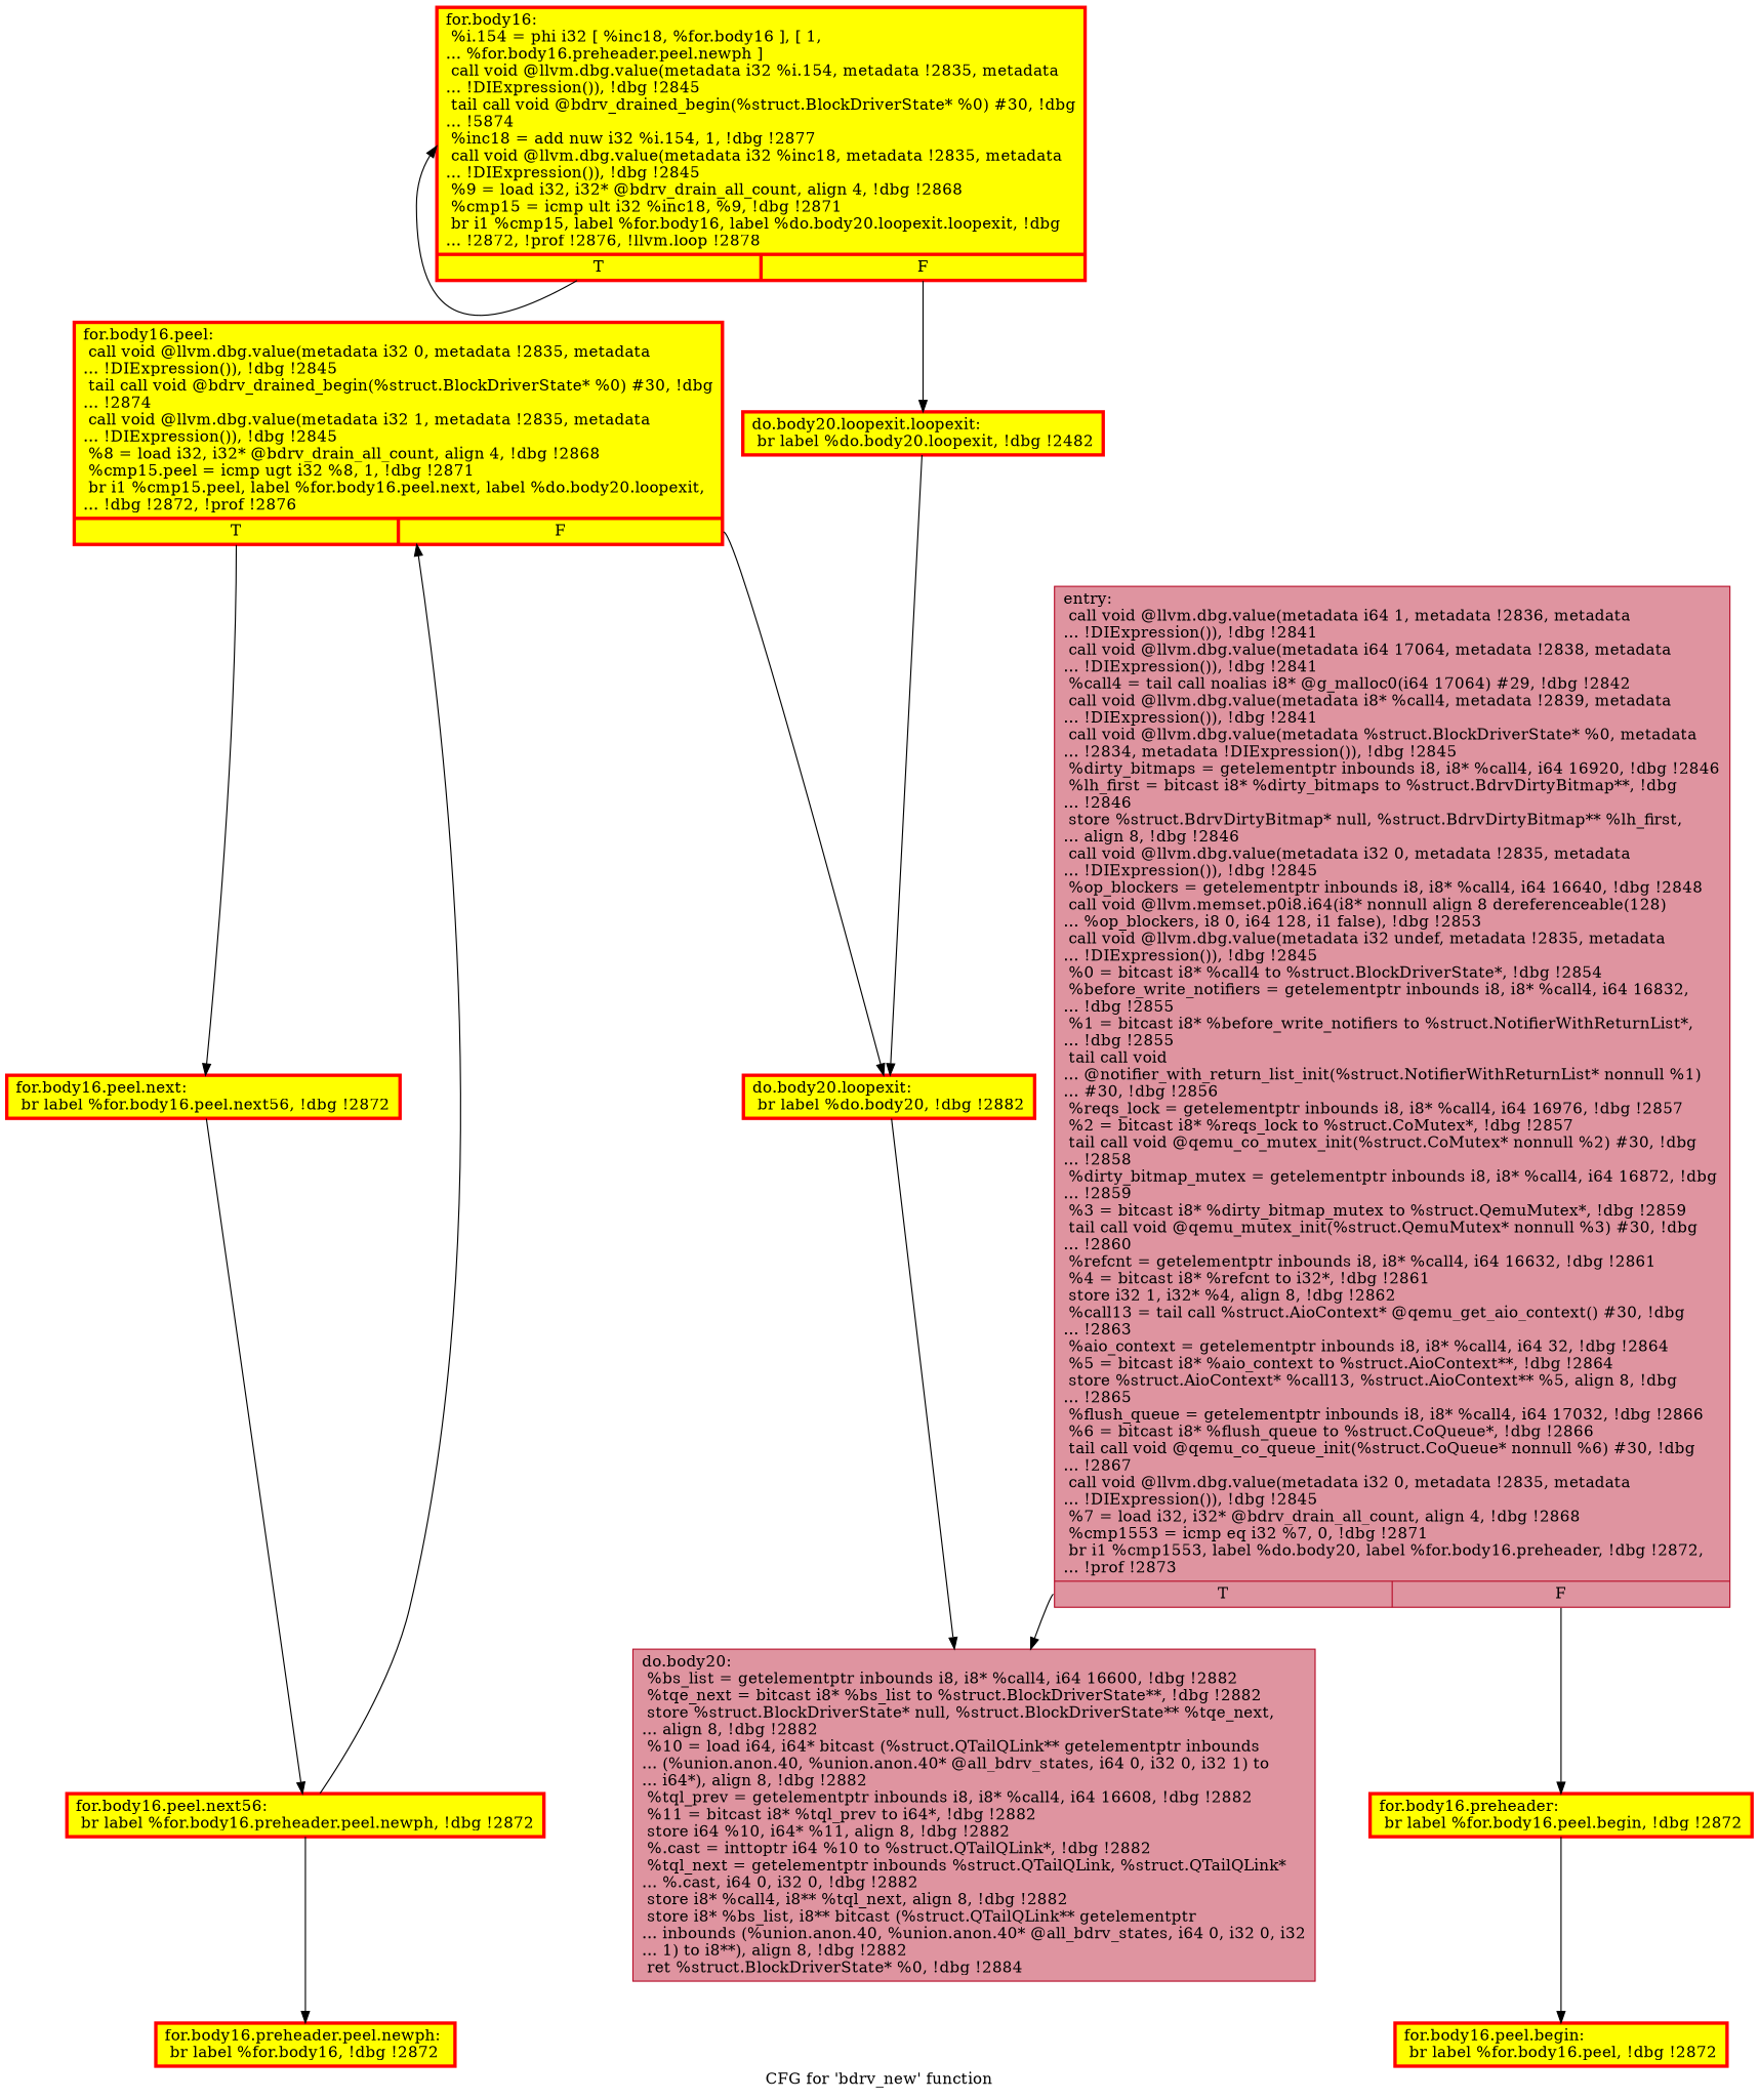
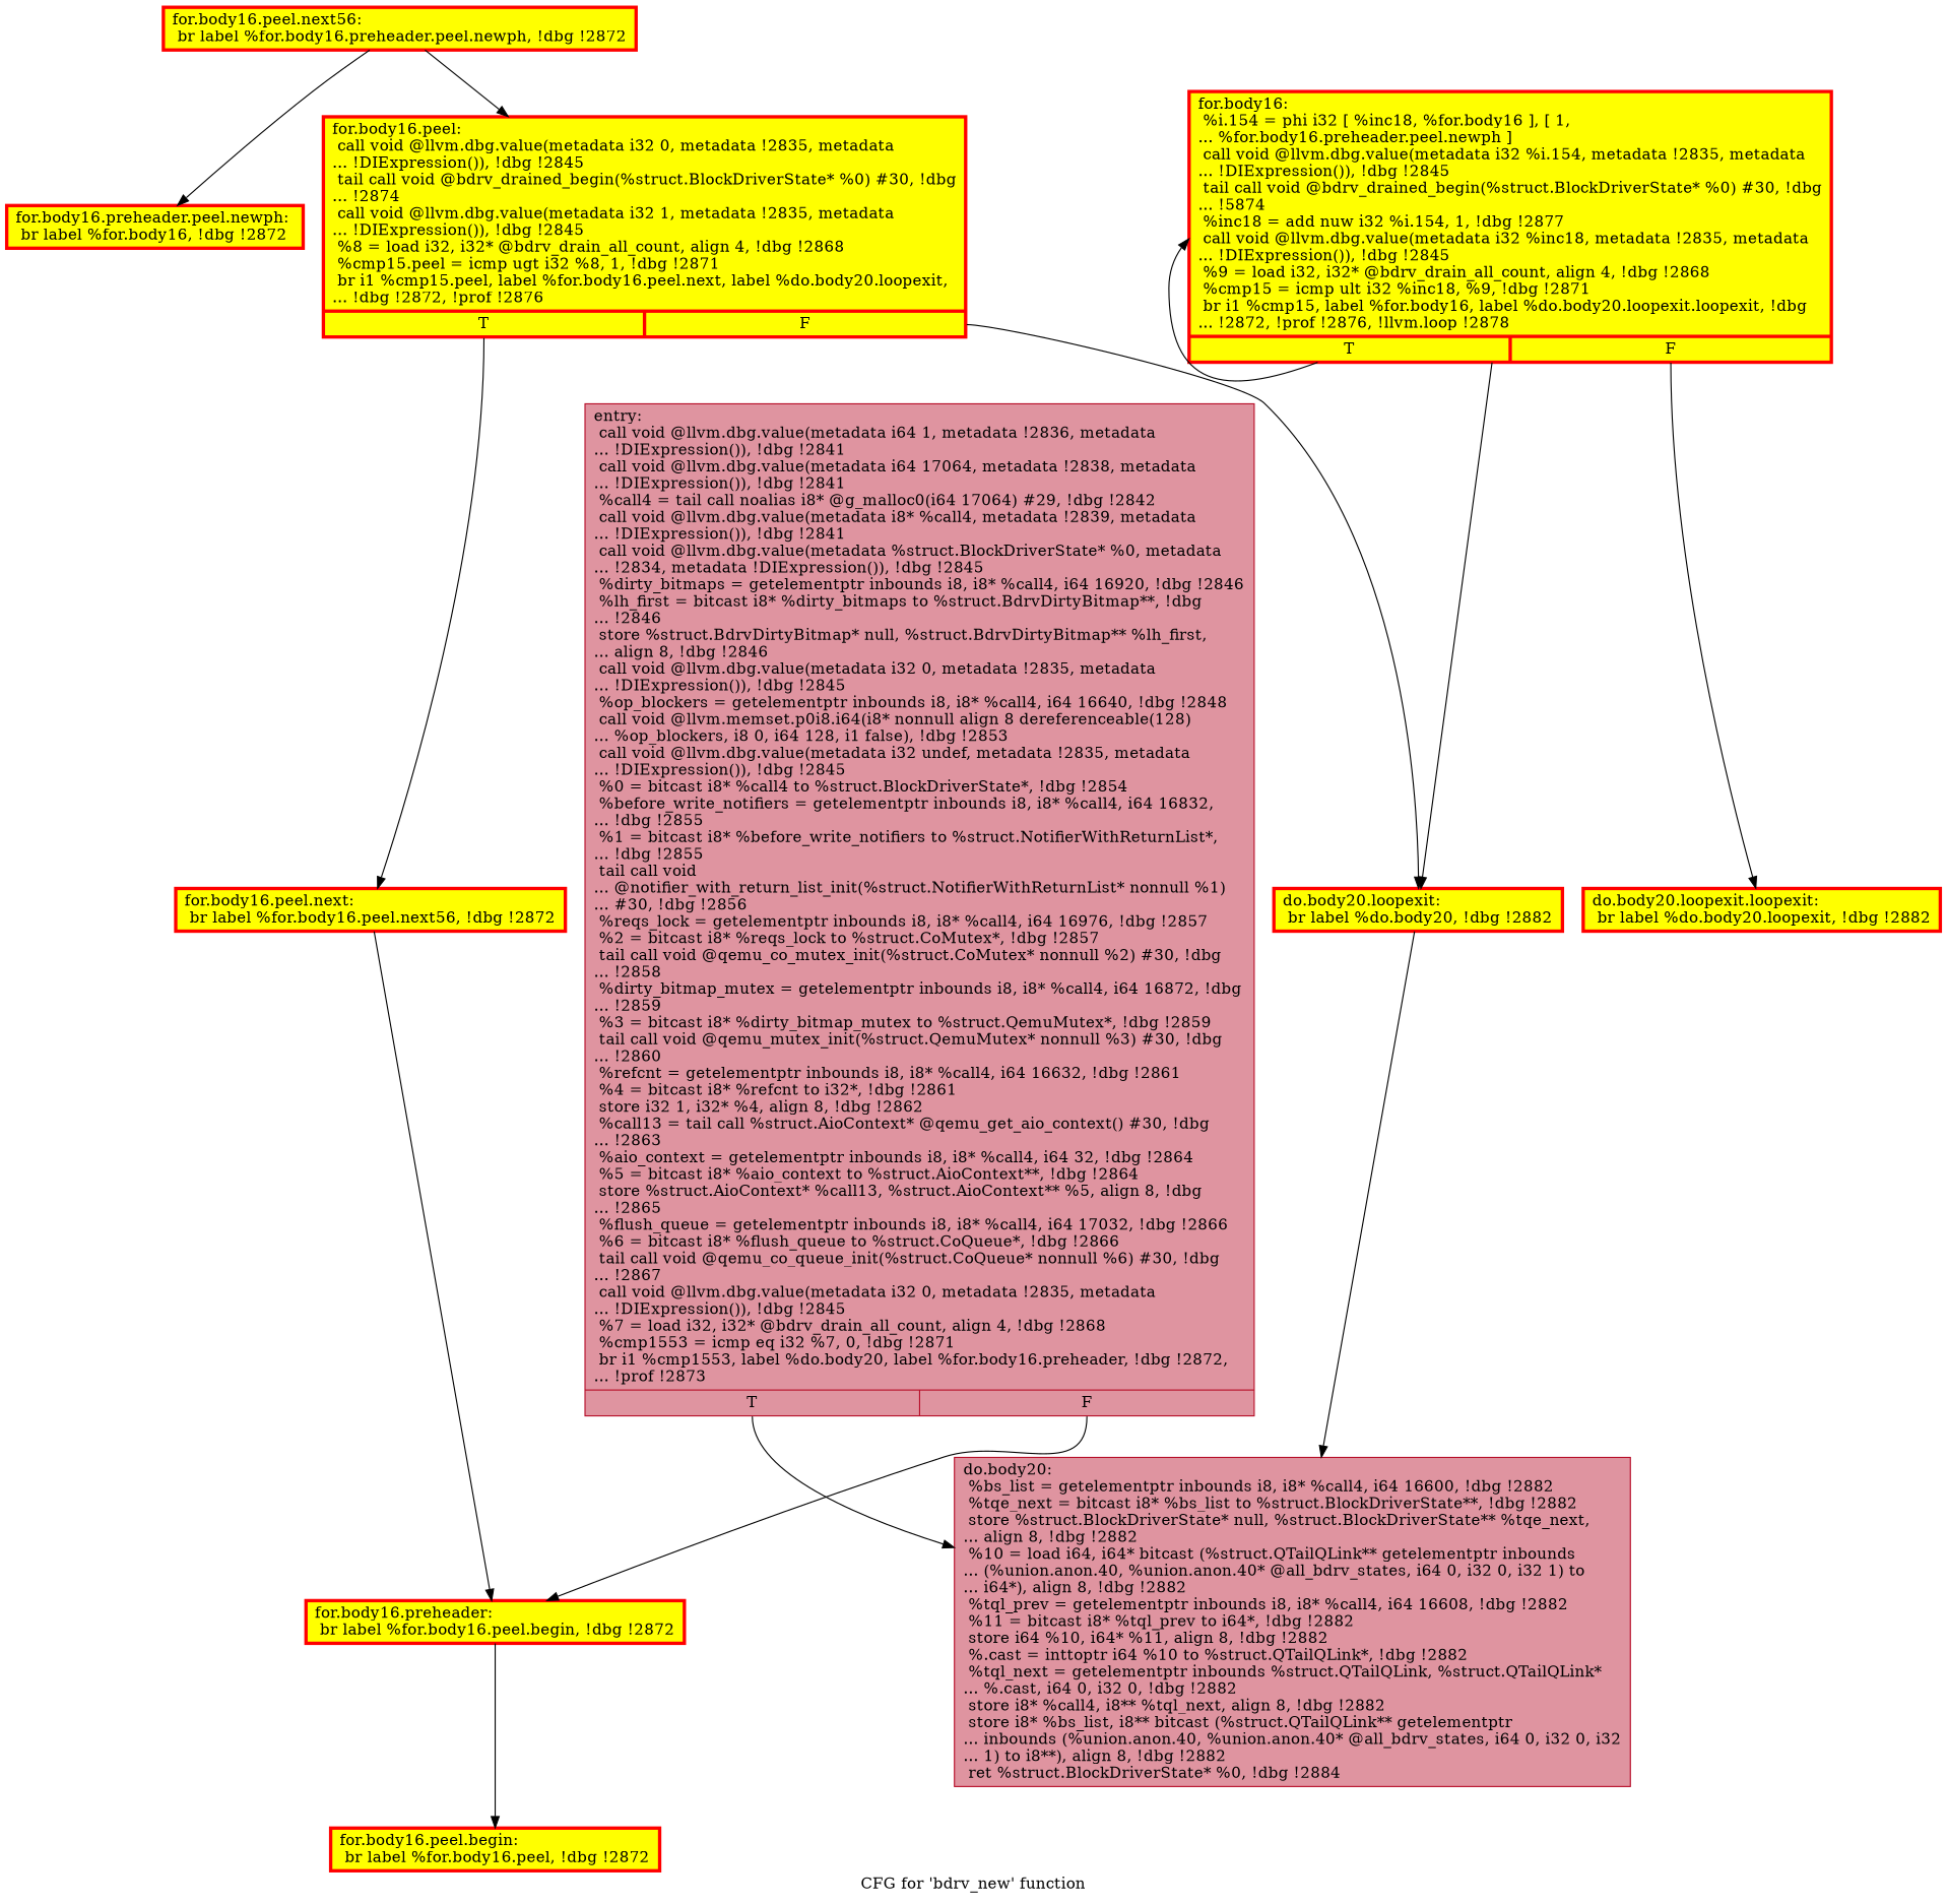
  digraph {
    fontname="DejaVu Serif"
    label="CFG for 'bdrv_new' function"
    node [color=red fillcolor=yellow fontname="DejaVu Serif" shape=record style=filled penwidth=3.0]
    edge [fontname="DejaVu Serif"]
    n1 [color="#b70d28ff" fillcolor="#b70d2870" label="{entry:\l  call void @llvm.dbg.value(metadata i64 1, metadata !2836, metadata\l... !DIExpression()), !dbg !2841\l  call void @llvm.dbg.value(metadata i64 17064, metadata !2838, metadata\l... !DIExpression()), !dbg !2841\l  %call4 = tail call noalias i8* @g_malloc0(i64 17064) #29, !dbg !2842\l  call void @llvm.dbg.value(metadata i8* %call4, metadata !2839, metadata\l... !DIExpression()), !dbg !2841\l  call void @llvm.dbg.value(metadata %struct.BlockDriverState* %0, metadata\l... !2834, metadata !DIExpression()), !dbg !2845\l  %dirty_bitmaps = getelementptr inbounds i8, i8* %call4, i64 16920, !dbg !2846\l  %lh_first = bitcast i8* %dirty_bitmaps to %struct.BdrvDirtyBitmap**, !dbg\l... !2846\l  store %struct.BdrvDirtyBitmap* null, %struct.BdrvDirtyBitmap** %lh_first,\l... align 8, !dbg !2846\l  call void @llvm.dbg.value(metadata i32 0, metadata !2835, metadata\l... !DIExpression()), !dbg !2845\l  %op_blockers = getelementptr inbounds i8, i8* %call4, i64 16640, !dbg !2848\l  call void @llvm.memset.p0i8.i64(i8* nonnull align 8 dereferenceable(128)\l... %op_blockers, i8 0, i64 128, i1 false), !dbg !2853\l  call void @llvm.dbg.value(metadata i32 undef, metadata !2835, metadata\l... !DIExpression()), !dbg !2845\l  %0 = bitcast i8* %call4 to %struct.BlockDriverState*, !dbg !2854\l  %before_write_notifiers = getelementptr inbounds i8, i8* %call4, i64 16832,\l... !dbg !2855\l  %1 = bitcast i8* %before_write_notifiers to %struct.NotifierWithReturnList*,\l... !dbg !2855\l  tail call void\l... @notifier_with_return_list_init(%struct.NotifierWithReturnList* nonnull %1)\l... #30, !dbg !2856\l  %reqs_lock = getelementptr inbounds i8, i8* %call4, i64 16976, !dbg !2857\l  %2 = bitcast i8* %reqs_lock to %struct.CoMutex*, !dbg !2857\l  tail call void @qemu_co_mutex_init(%struct.CoMutex* nonnull %2) #30, !dbg\l... !2858\l  %dirty_bitmap_mutex = getelementptr inbounds i8, i8* %call4, i64 16872, !dbg\l... !2859\l  %3 = bitcast i8* %dirty_bitmap_mutex to %struct.QemuMutex*, !dbg !2859\l  tail call void @qemu_mutex_init(%struct.QemuMutex* nonnull %3) #30, !dbg\l... !2860\l  %refcnt = getelementptr inbounds i8, i8* %call4, i64 16632, !dbg !2861\l  %4 = bitcast i8* %refcnt to i32*, !dbg !2861\l  store i32 1, i32* %4, align 8, !dbg !2862\l  %call13 = tail call %struct.AioContext* @qemu_get_aio_context() #30, !dbg\l... !2863\l  %aio_context = getelementptr inbounds i8, i8* %call4, i64 32, !dbg !2864\l  %5 = bitcast i8* %aio_context to %struct.AioContext**, !dbg !2864\l  store %struct.AioContext* %call13, %struct.AioContext** %5, align 8, !dbg\l... !2865\l  %flush_queue = getelementptr inbounds i8, i8* %call4, i64 17032, !dbg !2866\l  %6 = bitcast i8* %flush_queue to %struct.CoQueue*, !dbg !2866\l  tail call void @qemu_co_queue_init(%struct.CoQueue* nonnull %6) #30, !dbg\l... !2867\l  call void @llvm.dbg.value(metadata i32 0, metadata !2835, metadata\l... !DIExpression()), !dbg !2845\l  %7 = load i32, i32* @bdrv_drain_all_count, align 4, !dbg !2868\l  %cmp1553 = icmp eq i32 %7, 0, !dbg !2871\l  br i1 %cmp1553, label %do.body20, label %for.body16.preheader, !dbg !2872,\l... !prof !2873\l|{<s0>T|<s1>F}}" penwidth=""]
    n2 [color="#b70d28ff" fillcolor="#b70d2870" label="{do.body20:                                        \l  %bs_list = getelementptr inbounds i8, i8* %call4, i64 16600, !dbg !2882\l  %tqe_next = bitcast i8* %bs_list to %struct.BlockDriverState**, !dbg !2882\l  store %struct.BlockDriverState* null, %struct.BlockDriverState** %tqe_next,\l... align 8, !dbg !2882\l  %10 = load i64, i64* bitcast (%struct.QTailQLink** getelementptr inbounds\l... (%union.anon.40, %union.anon.40* @all_bdrv_states, i64 0, i32 0, i32 1) to\l... i64*), align 8, !dbg !2882\l  %tql_prev = getelementptr inbounds i8, i8* %call4, i64 16608, !dbg !2882\l  %11 = bitcast i8* %tql_prev to i64*, !dbg !2882\l  store i64 %10, i64* %11, align 8, !dbg !2882\l  %.cast = inttoptr i64 %10 to %struct.QTailQLink*, !dbg !2882\l  %tql_next = getelementptr inbounds %struct.QTailQLink, %struct.QTailQLink*\l... %.cast, i64 0, i32 0, !dbg !2882\l  store i8* %call4, i8** %tql_next, align 8, !dbg !2882\l  store i8* %bs_list, i8** bitcast (%struct.QTailQLink** getelementptr\l... inbounds (%union.anon.40, %union.anon.40* @all_bdrv_states, i64 0, i32 0, i32\l... 1) to i8**), align 8, !dbg !2882\l  ret %struct.BlockDriverState* %0, !dbg !2884\l}" penwidth=""]
    n3 [label="{for.body16.preheader:                             \l  br label %for.body16.peel.begin, !dbg !2872\l}"]
    n4 [label="{for.body16.peel.begin:                            \l  br label %for.body16.peel, !dbg !2872\l}"]
    n5 [label="{for.body16.peel:                                  \l  call void @llvm.dbg.value(metadata i32 0, metadata !2835, metadata\l... !DIExpression()), !dbg !2845\l  tail call void @bdrv_drained_begin(%struct.BlockDriverState* %0) #30, !dbg\l... !2874\l  call void @llvm.dbg.value(metadata i32 1, metadata !2835, metadata\l... !DIExpression()), !dbg !2845\l  %8 = load i32, i32* @bdrv_drain_all_count, align 4, !dbg !2868\l  %cmp15.peel = icmp ugt i32 %8, 1, !dbg !2871\l  br i1 %cmp15.peel, label %for.body16.peel.next, label %do.body20.loopexit,\l... !dbg !2872, !prof !2876\l|{<s0>T|<s1>F}}"]
    n6 [label="{for.body16.peel.next:                             \l  br label %for.body16.peel.next56, !dbg !2872\l}"]
    n7 [label="{do.body20.loopexit:                               \l  br label %do.body20, !dbg !2882\l}"]
    n8 [label="{for.body16.peel.next56:                           \l  br label %for.body16.preheader.peel.newph, !dbg !2872\l}"]
    n9 [label="{for.body16.preheader.peel.newph:                  \l  br label %for.body16, !dbg !2872\l}"]
    n10 [label="{for.body16:                                       \l  %i.154 = phi i32 [ %inc18, %for.body16 ], [ 1,\l... %for.body16.preheader.peel.newph ]\l  call void @llvm.dbg.value(metadata i32 %i.154, metadata !2835, metadata\l... !DIExpression()), !dbg !2845\l  tail call void @bdrv_drained_begin(%struct.BlockDriverState* %0) #30, !dbg\l... !5874\l  %inc18 = add nuw i32 %i.154, 1, !dbg !2877\l  call void @llvm.dbg.value(metadata i32 %inc18, metadata !2835, metadata\l... !DIExpression()), !dbg !2845\l  %9 = load i32, i32* @bdrv_drain_all_count, align 4, !dbg !2868\l  %cmp15 = icmp ult i32 %inc18, %9, !dbg !2871\l  br i1 %cmp15, label %for.body16, label %do.body20.loopexit.loopexit, !dbg\l... !2872, !prof !2876, !llvm.loop !2878\l|{<s0>T|<s1>F}}"]
-   n11 [label="{do.body20.loopexit.loopexit:                      \l  br label %do.body20.loopexit, !dbg !2482\l}"]
+   n11 [label="{do.body20.loopexit.loopexit:                      \l  br label %do.body20.loopexit, !dbg !2882\l}"]
    n1 -> n2 [tailport=s0]
    n1 -> n3 [tailport=s1]
    n3 -> n4
    n5 -> n6 [tailport=s0]
    n5 -> n7 [tailport=s1]
-   n6 -> n8
+   n6 -> n3
    n7 -> n2
    n8 -> n5
    n8 -> n9
    n10 -> n10 [tailport=s0]
    n10 -> n11 [tailport=s1]
-   n11 -> n7
+   n10 -> n7
  }
